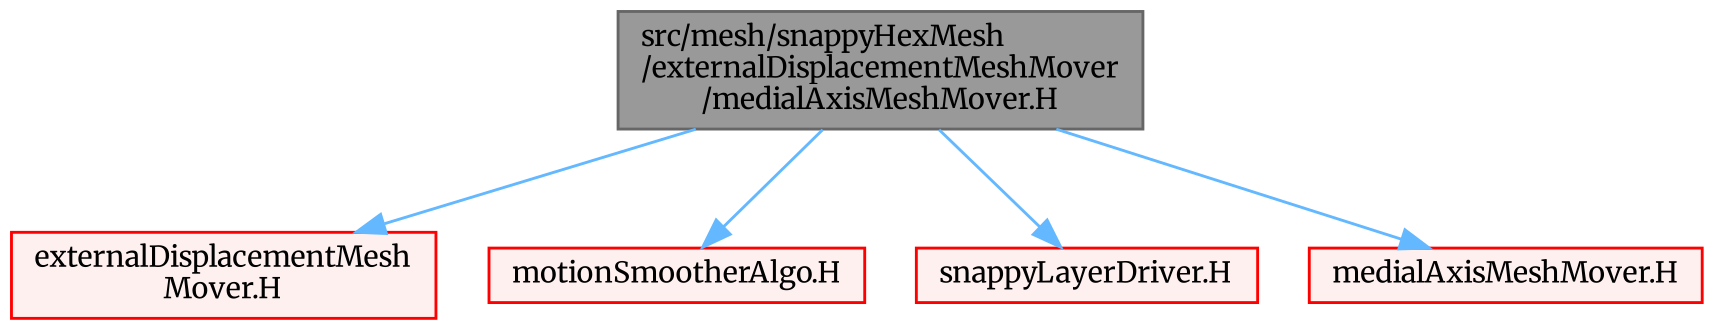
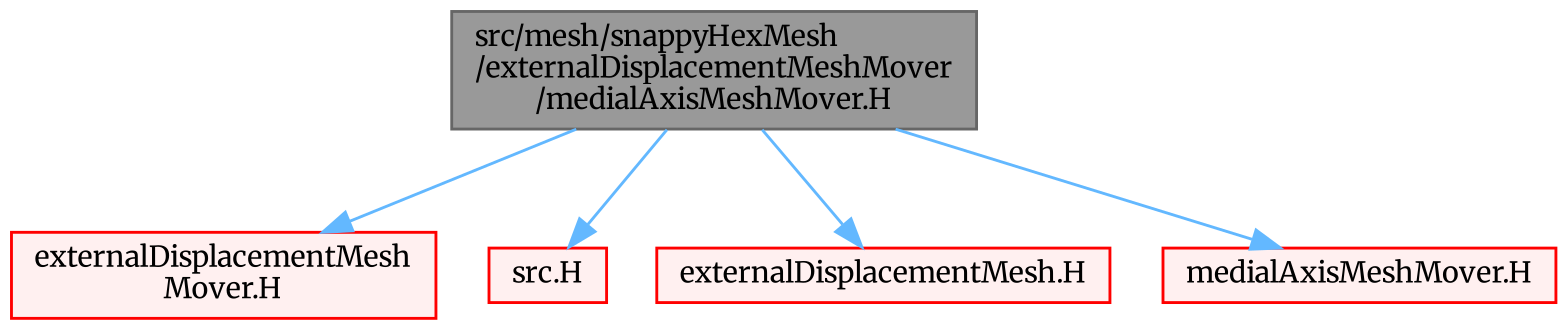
  digraph {
    fontname=Merriweather
    node [color=red fillcolor="#FFF0F0" fontname=Merriweather fontsize=10 shape=box style=filled]
    edge [color=steelblue1 fontname=Merriweather fontsize=10 labelfontname=Helvetica labelfontsize=10 style=solid]
    n1 [color=gray40 fillcolor=grey60 fontcolor=black height=0.2 label="src/mesh/snappyHexMesh\l/externalDisplacementMeshMover\l/medialAxisMeshMover.H" width=0.4]
    n2 [height=0.2 label="externalDisplacementMesh\lMover.H" width=0.4]
-   n3 [height=0.2 label="motionSmootherAlgo.H" width=0.4]
-   n4 [height=0.2 label="snappyLayerDriver.H" width=0.4]
+   n3 [height=0.2 label="src.H" width=0.4]
+   n4 [height=0.2 label="externalDisplacementMesh.H" width=0.4]
    n5 [height=0.2 label="medialAxisMeshMover.H" width=0.4]
    n1 -> n2
    n1 -> n3
    n1 -> n4
    n1 -> n5
  }
